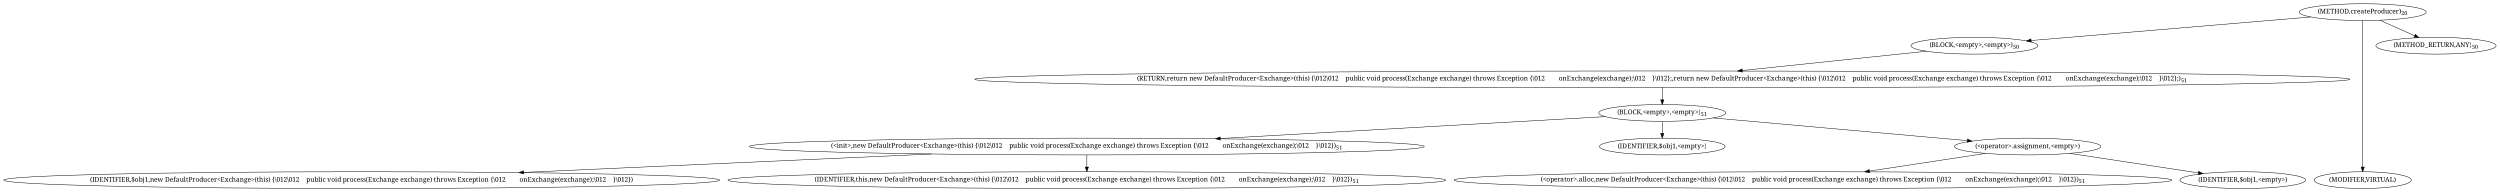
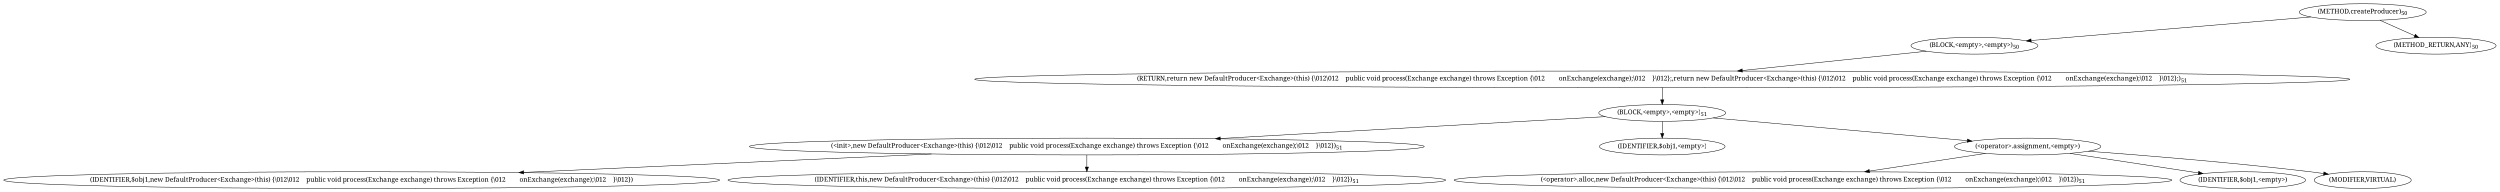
  digraph {
    fontname="Noto Serif"
    node [fontname="Noto Serif"]
    edge [fontname="Noto Serif"]
-   n1 [label=<(METHOD,createProducer)<SUB>20</SUB>>]
+   n1 [label=<(METHOD,createProducer)<SUB>50</SUB>>]
    n2 [label=<(BLOCK,&lt;empty&gt;,&lt;empty&gt;)<SUB>50</SUB>>]
    n3 [label=<(MODIFIER,VIRTUAL)>]
    n4 [label=<(METHOD_RETURN,ANY)<SUB>50</SUB>>]
    n5 [label=<(RETURN,return new DefaultProducer&lt;Exchange&gt;(this) {\012\012    public void process(Exchange exchange) throws Exception {\012        onExchange(exchange);\012    }\012};,return new DefaultProducer&lt;Exchange&gt;(this) {\012\012    public void process(Exchange exchange) throws Exception {\012        onExchange(exchange);\012    }\012};)<SUB>51</SUB>>]
    n6 [label=<(BLOCK,&lt;empty&gt;,&lt;empty&gt;)<SUB>51</SUB>>]
    n7 [label=<(&lt;operator&gt;.assignment,&lt;empty&gt;)>]
    n8 [label=<(&lt;init&gt;,new DefaultProducer&lt;Exchange&gt;(this) {\012\012    public void process(Exchange exchange) throws Exception {\012        onExchange(exchange);\012    }\012})<SUB>51</SUB>>]
    n9 [label=<(IDENTIFIER,$obj1,&lt;empty&gt;)>]
    n10 [label=<(IDENTIFIER,$obj1,&lt;empty&gt;)>]
    n11 [label=<(&lt;operator&gt;.alloc,new DefaultProducer&lt;Exchange&gt;(this) {\012\012    public void process(Exchange exchange) throws Exception {\012        onExchange(exchange);\012    }\012})<SUB>51</SUB>>]
    n12 [label=<(IDENTIFIER,$obj1,new DefaultProducer&lt;Exchange&gt;(this) {\012\012    public void process(Exchange exchange) throws Exception {\012        onExchange(exchange);\012    }\012})>]
    n13 [label=<(IDENTIFIER,this,new DefaultProducer&lt;Exchange&gt;(this) {\012\012    public void process(Exchange exchange) throws Exception {\012        onExchange(exchange);\012    }\012})<SUB>51</SUB>>]
    n1 -> n2
-   n1 -> n3
+   n7 -> n3
    n1 -> n4
    n2 -> n5
    n5 -> n6
    n6 -> n7
    n6 -> n8
    n6 -> n9
    n7 -> n10
    n7 -> n11
    n8 -> n12
    n8 -> n13
  }
